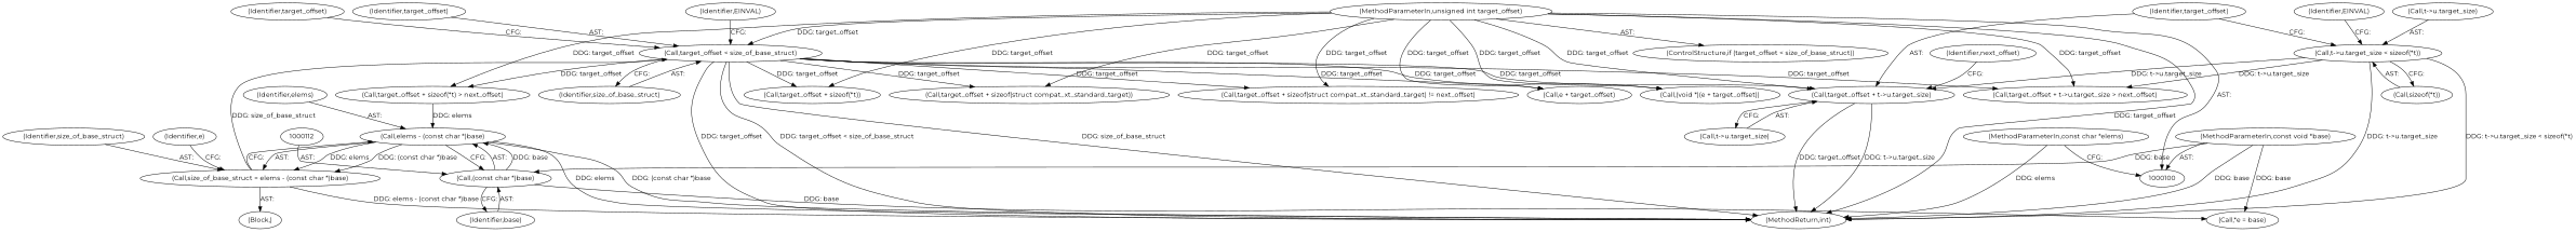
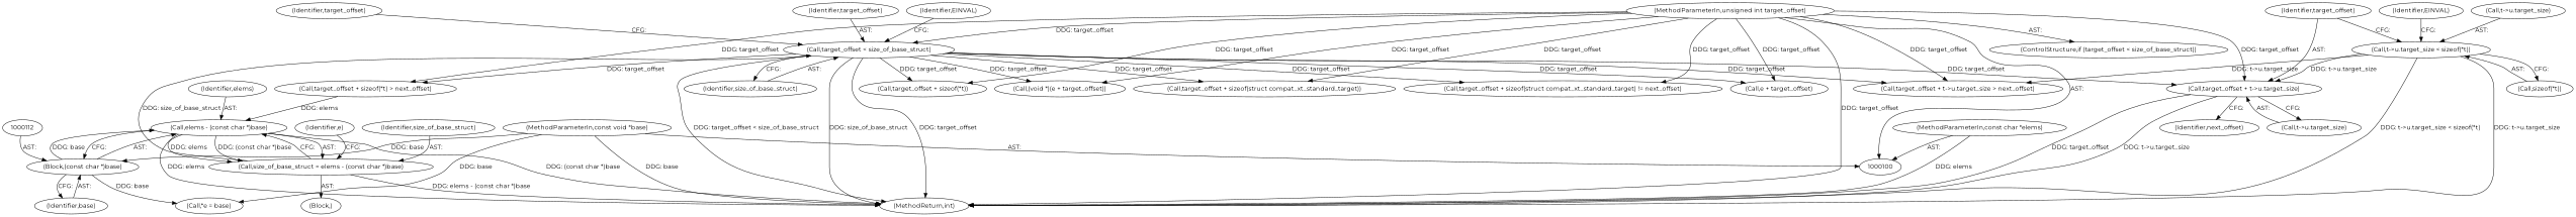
  digraph {
    fontname=Montserrat
    node [fontname=Montserrat]
    edge [fontname=Montserrat]
    n1 [label="(Call,target_offset + t->u.target_size)"]
    n2 [label="(MethodReturn,int)"]
    n3 [label="(Call,t->u.target_size)"]
    n4 [label="(Call,target_offset + t->u.target_size > next_offset)"]
    n5 [label="(MethodParameterIn,unsigned int target_offset)"]
    n6 [label="(Call,target_offset < size_of_base_struct)"]
    n7 [label="(Call,(void *)(e + target_offset))"]
    n8 [label="(Call,target_offset + sizeof(struct compat_xt_standard_target) != next_offset)"]
    n9 [label="(Call,target_offset + sizeof(*t))"]
    n10 [label="(Call,target_offset + sizeof(struct compat_xt_standard_target))"]
    n11 [label="(Call,target_offset + sizeof(*t) > next_offset)"]
    n12 [label="(Call,e + target_offset)"]
    1000100
    n14 [label="(ControlStructure,if (target_offset < size_of_base_struct))"]
    n15 [label="(Identifier,size_of_base_struct)"]
    n16 [label="(Call,elems - (const char *)base)"]
    n17 [label="(Call,size_of_base_struct = elems - (const char *)base)"]
    n18 [label="(Block,)"]
-   n19 [label="(Call,(const char *)base)"]
+   n19 [label="(Block,(const char *)base)"]
    n20 [label="(Identifier,base)"]
    n21 [label="(Call,*e = base)"]
    n22 [label="(MethodParameterIn,const char *elems)"]
    n23 [label="(MethodParameterIn,const void *base)"]
    n24 [label="(Call,t->u.target_size < sizeof(*t))"]
    n25 [label="(Call,sizeof(*t))"]
    n26 [label="(Call,t->u.target_size)"]
    n27 [label="(Identifier,next_offset)"]
    n28 [label="(Identifier,EINVAL)"]
    n29 [label="(Identifier,target_offset)"]
    n30 [label="(Identifier,size_of_base_struct)"]
    n31 [label="(Identifier,elems)"]
    n32 [label="(Identifier,target_offset)"]
    n33 [label="(Identifier,target_offset)"]
    n34 [label="(Identifier,EINVAL)"]
    n35 [label="(Identifier,e)"]
    1000112
    n1 -> n2 [label="DDG: target_offset"]
    n1 -> n2 [label="DDG: t->u.target_size"]
    n1 -> n3 [label="CFG: "]
    n3 -> n1 [label="AST: "]
    n5 -> n1 [label="DDG: target_offset"]
    n5 -> n2 [label="DDG: target_offset"]
    n5 -> n4 [label="DDG: target_offset"]
    n5 -> n6 [label="DDG: target_offset"]
    n5 -> n7 [label="DDG: target_offset"]
    n5 -> n8 [label="DDG: target_offset"]
    n5 -> n9 [label="DDG: target_offset"]
    n5 -> n10 [label="DDG: target_offset"]
    n5 -> n11 [label="DDG: target_offset"]
    n5 -> n12 [label="DDG: target_offset"]
    n5 -> 1000100 [label="AST: "]
    n5 -> n14 [label="AST: "]
    n6 -> n1 [label="DDG: target_offset"]
    n6 -> n2 [label="DDG: target_offset"]
    n6 -> n2 [label="DDG: target_offset < size_of_base_struct"]
    n6 -> n2 [label="DDG: size_of_base_struct"]
    n6 -> n4 [label="DDG: target_offset"]
    n6 -> n7 [label="DDG: target_offset"]
    n6 -> n8 [label="DDG: target_offset"]
    n6 -> n9 [label="DDG: target_offset"]
    n6 -> n10 [label="DDG: target_offset"]
    n6 -> n11 [label="DDG: target_offset"]
    n6 -> n12 [label="DDG: target_offset"]
    n6 -> n15 [label="CFG: "]
    n11 -> n16 [label="DDG: elems"]
    n15 -> n6 [label="AST: "]
    n16 -> n2 [label="DDG: elems"]
    n16 -> n2 [label="DDG: (const char *)base"]
    n16 -> n17 [label="AST: "]
    n16 -> n17 [label="DDG: elems"]
    n16 -> n17 [label="DDG: (const char *)base"]
    n16 -> n19 [label="CFG: "]
    n17 -> n2 [label="DDG: elems - (const char *)base"]
    n17 -> n6 [label="DDG: size_of_base_struct"]
    n17 -> n16 [label="CFG: "]
    n17 -> n18 [label="AST: "]
    n19 -> n16 [label="AST: "]
    n19 -> n16 [label="DDG: base"]
    n19 -> n20 [label="CFG: "]
    n19 -> n21 [label="DDG: base"]
    n20 -> n19 [label="AST: "]
    n22 -> n2 [label="DDG: elems"]
-   n22 -> 1000100 [label="CFG: "]
+   n22 -> 1000100 [label="AST: "]
    n23 -> n2 [label="DDG: base"]
    n23 -> 1000100 [label="AST: "]
    n23 -> n19 [label="DDG: base"]
    n23 -> n21 [label="DDG: base"]
    n24 -> n1 [label="DDG: t->u.target_size"]
    n24 -> n2 [label="DDG: t->u.target_size"]
    n24 -> n2 [label="DDG: t->u.target_size < sizeof(*t)"]
    n24 -> n4 [label="DDG: t->u.target_size"]
    n24 -> n25 [label="CFG: "]
    n25 -> n24 [label="AST: "]
    n26 -> n24 [label="AST: "]
-   n27 -> n1 [label="CFG: "]
+   n1 -> n27 [label="CFG: "]
    n28 -> n6 [label="CFG: "]
    n29 -> n1 [label="AST: "]
    n29 -> n24 [label="CFG: "]
    n30 -> n17 [label="AST: "]
    n31 -> n16 [label="AST: "]
    n32 -> n6 [label="CFG: "]
    n33 -> n6 [label="AST: "]
    n34 -> n24 [label="CFG: "]
    n35 -> n17 [label="CFG: "]
    1000112 -> n19 [label="AST: "]
  }
